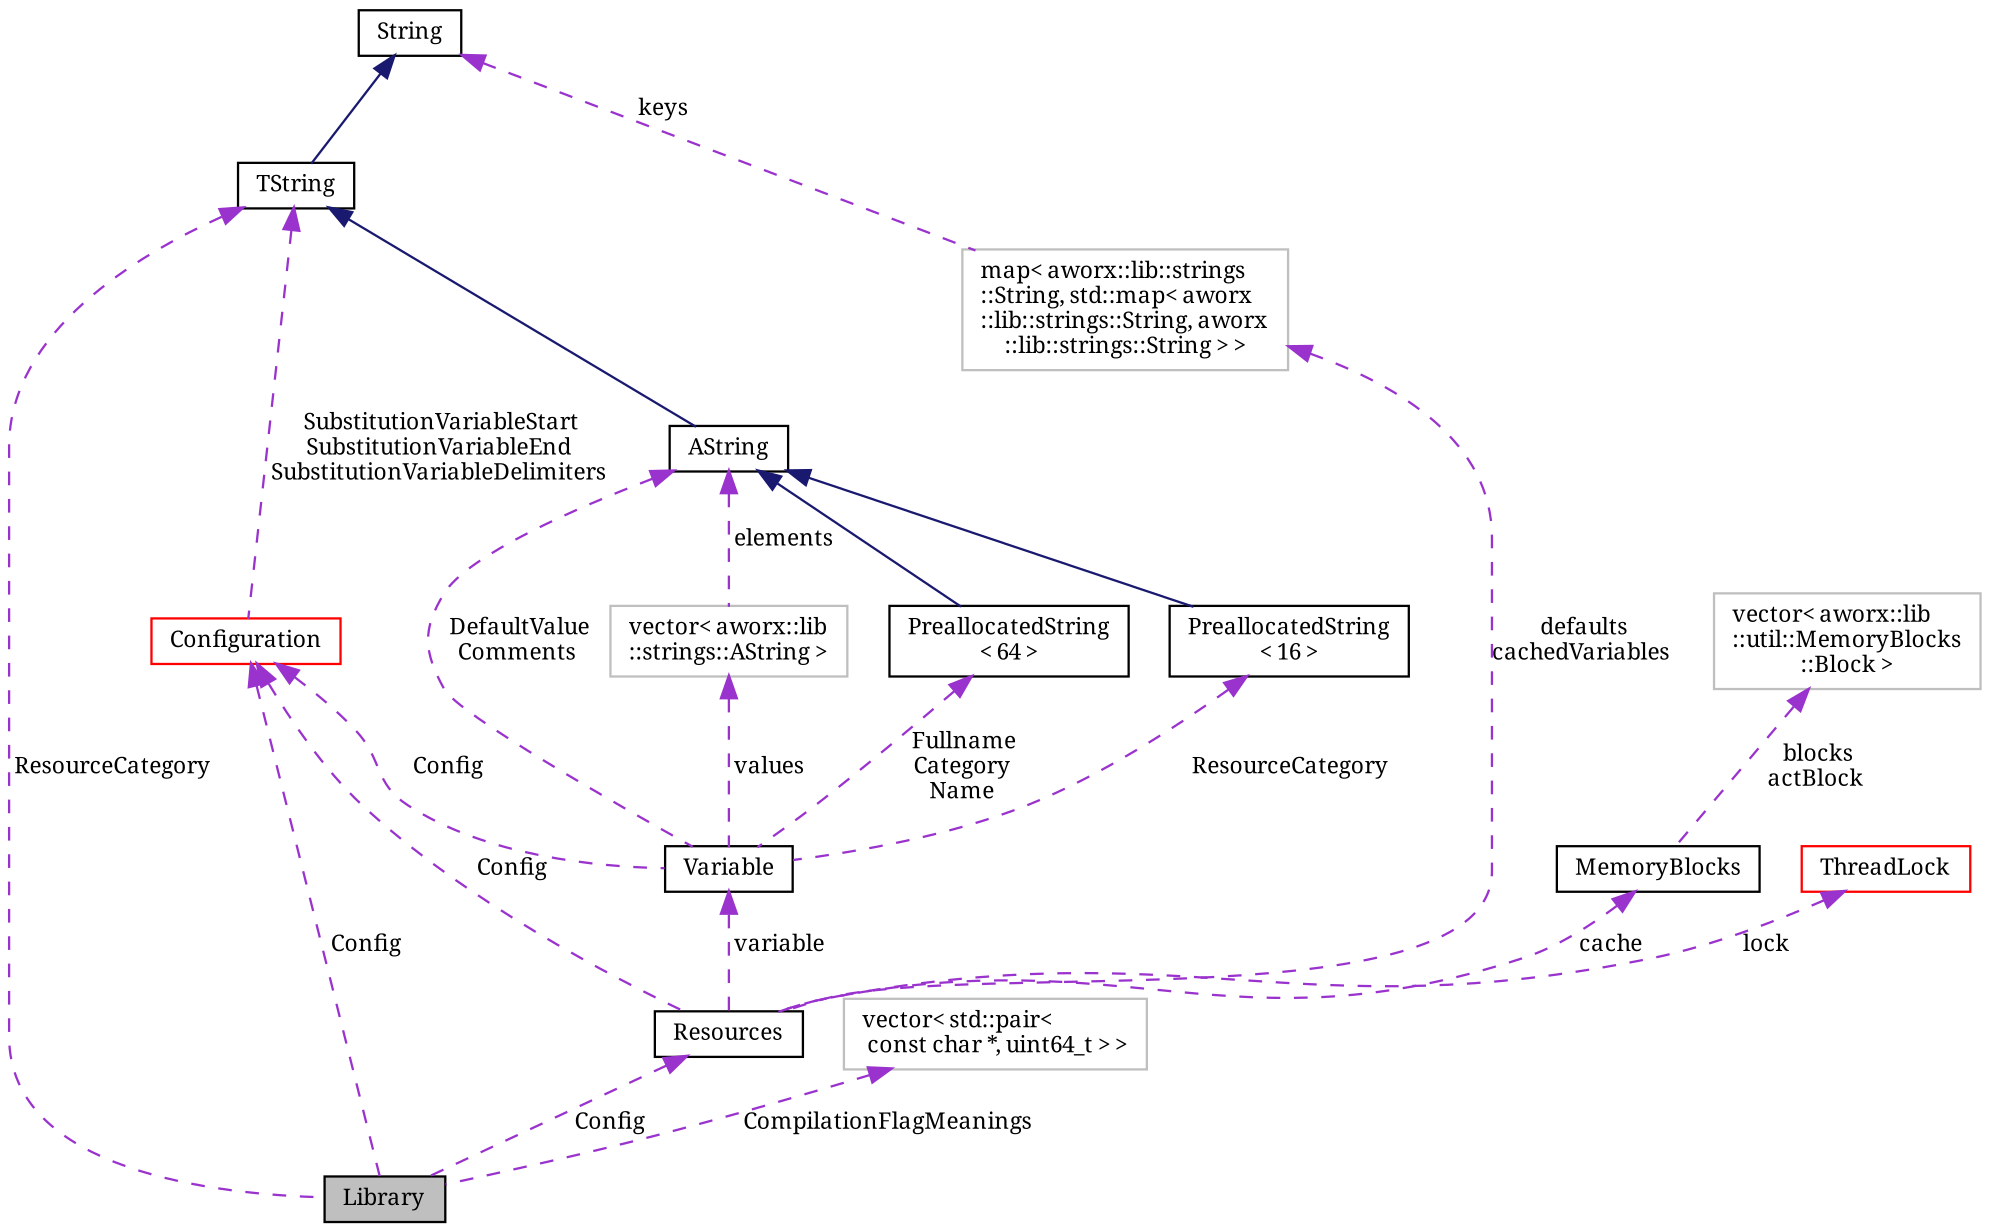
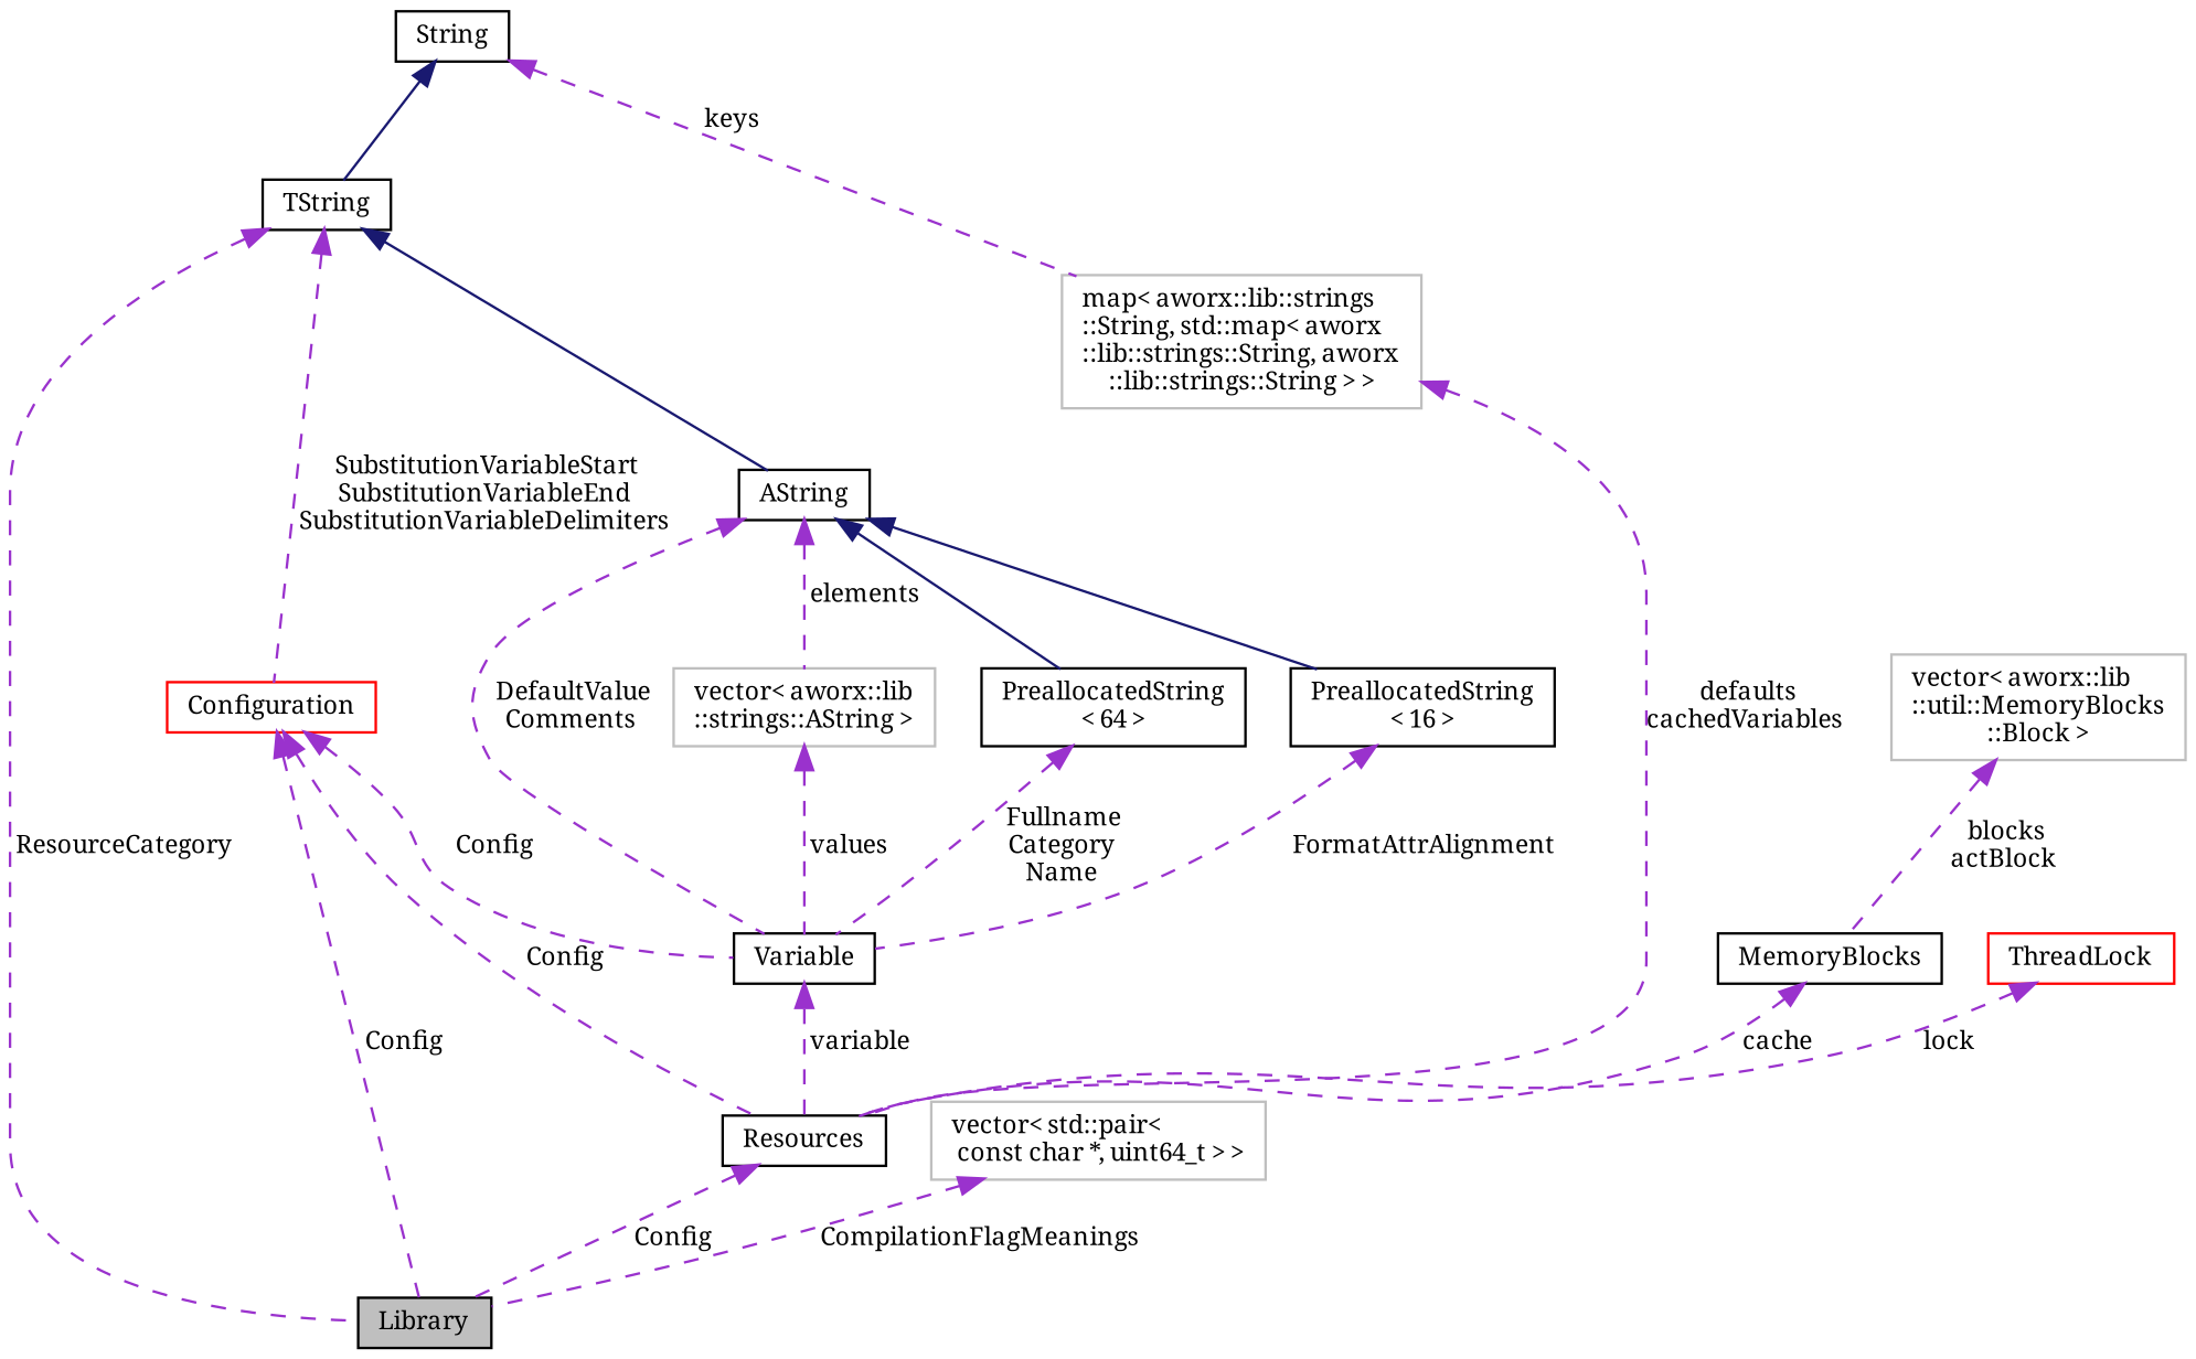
  digraph {
    fontname="Noto Serif"
    rankdir=TB
    node [color=black fillcolor=white fontname="Noto Serif" fontsize=10 shape=record style=filled]
    edge [color=darkorchid3 dir=back fontname="Noto Serif" fontsize=10 labelfontname=Helvetica labelfontsize=10 style=dashed]
    n1 [fillcolor=grey75 fontcolor=black height=0.2 label=Library width=0.4]
    n2 [height=0.2 label=TString width=0.4]
    n3 [height=0.2 label=AString width=0.4]
    n4 [color=red height=0.2 label=Configuration width=0.4]
    n5 [height=0.2 label=Variable width=0.4]
    n6 [color=grey75 height=0.2 label="vector\< aworx::lib\l::strings::AString \>" width=0.4]
    n7 [height=0.2 label="PreallocatedString\l\< 64 \>" width=0.4]
    n8 [height=0.2 label="PreallocatedString\l\< 16 \>" width=0.4]
    n9 [height=0.2 label=Resources width=0.4]
    n10 [height=0.2 label=String width=0.4]
    n11 [color=grey75 height=0.2 label="map\< aworx::lib::strings\l::String, std::map\< aworx\l::lib::strings::String, aworx\l::lib::strings::String \> \>" width=0.4]
    n12 [height=0.2 label=MemoryBlocks width=0.4]
    n13 [color=grey75 height=0.2 label="vector\< aworx::lib\l::util::MemoryBlocks\l::Block \>" width=0.4]
    n14 [color=red height=0.2 label=ThreadLock width=0.4]
    n15 [color=grey75 height=0.2 label="vector\< std::pair\<\l const char *, uint64_t \> \>" width=0.4]
    n2 -> n1 [label=" ResourceCategory"]
    n2 -> n3 [color=midnightblue style=solid]
    n2 -> n4 [label=" SubstitutionVariableStart\nSubstitutionVariableEnd\nSubstitutionVariableDelimiters"]
    n3 -> n5 [label=" DefaultValue\nComments"]
    n3 -> n6 [label=" elements"]
    n3 -> n7 [color=midnightblue style=solid]
    n3 -> n8 [color=midnightblue style=solid]
    n4 -> n1 [label=" Config"]
    n4 -> n5 [label=" Config"]
    n4 -> n9 [label=" Config"]
    n5 -> n9 [label=" variable"]
    n6 -> n5 [label=" values"]
    n7 -> n5 [label=" Fullname\nCategory\nName"]
-   n8 -> n5 [label=" ResourceCategory"]
+   n8 -> n5 [label=" FormatAttrAlignment"]
    n9 -> n1 [label=" Config"]
    n10 -> n2 [color=midnightblue style=solid]
    n10 -> n11 [label=" keys"]
    n11 -> n9 [label=" defaults\ncachedVariables"]
    n12 -> n9 [label=" cache"]
    n13 -> n12 [label=" blocks\nactBlock"]
    n14 -> n9 [label=" lock"]
    n15 -> n1 [label=" CompilationFlagMeanings"]
  }
